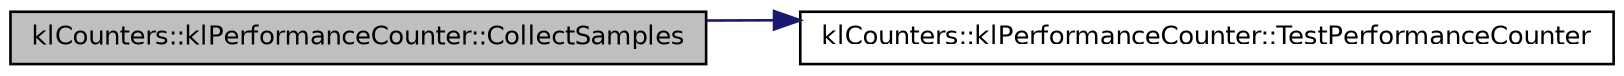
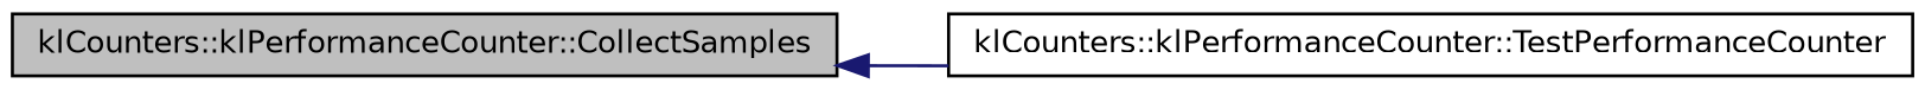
  digraph {
    rankdir=LR
    node [color=black fontname=Helvetica fontsize=10 shape=record style=filled]
    n1 [fillcolor=grey75 fontcolor=black height=0.2 label="klCounters::klPerformanceCounter::CollectSamples" width=0.4]
    n2 [fillcolor=white height=0.2 label="klCounters::klPerformanceCounter::TestPerformanceCounter" width=0.4]
-   n2 -> n1 [color=midnightblue dir=back fontname=Helvetica fontsize=10 labelfontname=Helvetica labelfontsize=10 style=solid]
+   n1 -> n2 [color=midnightblue dir=back fontname=Helvetica fontsize=10 labelfontname=Helvetica labelfontsize=10 style=solid]
  }
